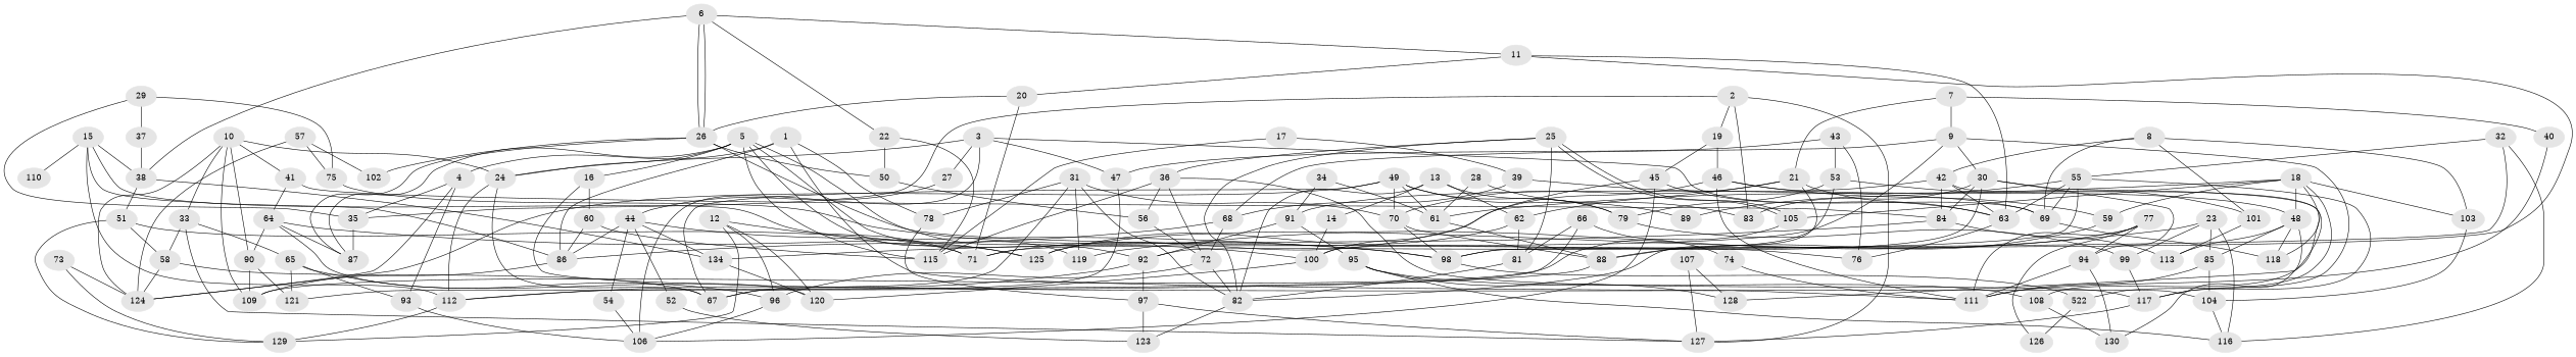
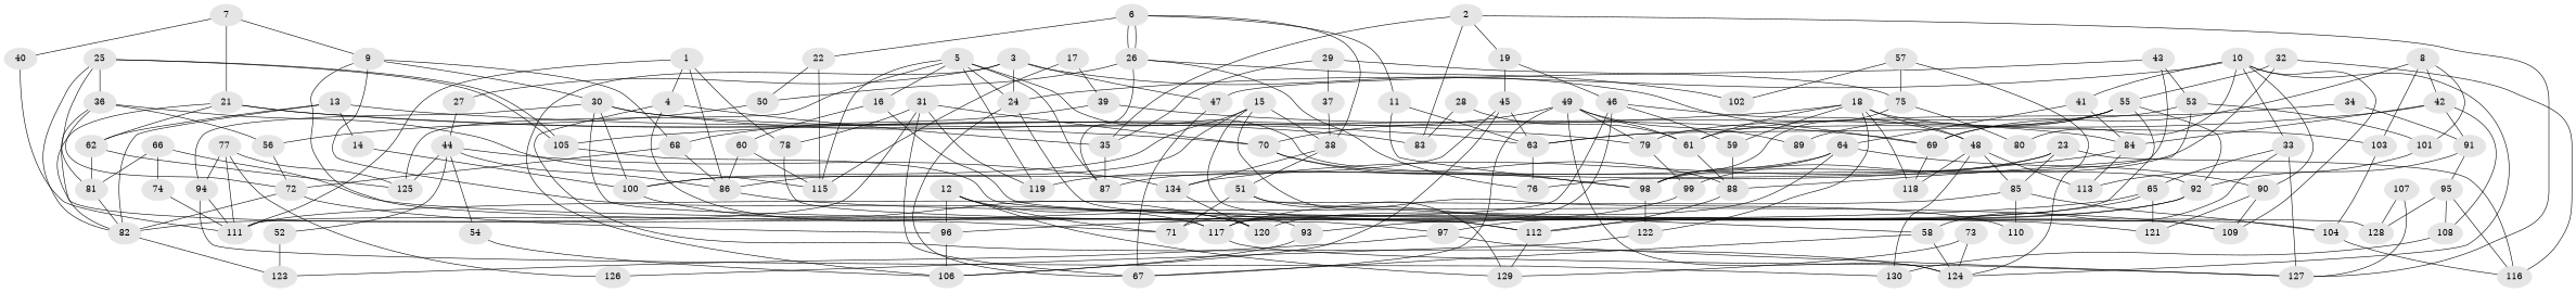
  graph {
    node [color=gray90 style=filled]
    1
    4
    78
    86
    111
    35
    93
    124
    97
    109
    2
    19
    83
    127
    45
    46
    87
    3
    24
    27
    47
    69
    106
    112
    67
    44
    118
    5
    16
    92
    115
    119
    125
    60
    104
    6
    11
    22
    26
    38
-   20
    63
    98
    50
    76
    102
    51
    n48 [label=134]
    7
    9
    21
    40
    30
    68
    71
    117
    62
    82
    70
    8
    42
    101
    103
    84
    91
    108
    113
    100
    94
    128
    72
    10
    33
    41
+   80
    90
    58
    65
    64
    121
-   122 [label=522]
+   122
    12
    96
    120
    129
    13
    14
    79
    81
    99
    123
    15
    110
    116
    17
    39
    18
    48
    59
    61
    105
    85
    130
    88
    126
    56
    23
    25
    36
    52
    54
    28
    29
    37
    75
    31
    32
    55
    89
    34
    95
    43
    53
    49
    57
    66
    74
    73
    77
    107
    1 -- 4
    1 -- 78
    1 -- 86
    1 -- 111
    4 -- 35
    4 -- 93
    4 -- 124
    78 -- 97
    86 -- 109
    35 -- 87
    93 -- 106
    97 -- 127
    97 -- 123
    2 -- 35
    2 -- 19
    2 -- 83
    2 -- 127
    19 -- 45
    19 -- 46
    45 -- 106
    45 -- 63
    45 -- 100
    46 -- 111
    46 -- 71
    46 -- 48
    46 -- 59
    3 -- 24
    3 -- 27
    3 -- 47
    3 -- 69
    3 -- 106
    24 -- 112
    24 -- 67
    27 -- 44
    47 -- 67
    69 -- 118
    112 -- 129
    44 -- 86
    44 -- 125
    44 -- n48
    44 -- 52
    44 -- 54
    5 -- 87
    5 -- 24
    5 -- 16
    5 -- 92
    5 -- 115
    5 -- 119
    5 -- 125
    16 -- 60
    16 -- 104
    92 -- 97
    92 -- 112
    60 -- 86
    60 -- 115
    104 -- 116
    6 -- 11
    6 -- 22
    6 -- 26
    6 -- 26
    6 -- 38
-   11 -- 20
    11 -- 63
    11 -- 98
    22 -- 115
    22 -- 50
    26 -- 87
    26 -- 50
    26 -- 76
    26 -- 102
    38 -- 51
    38 -- n48
-   20 -- 26
-   20 -- 71
    63 -- 76
    98 -- 122
    50 -- 56
    51 -- 71
    51 -- 58
    51 -- 129
    n48 -- 120
    7 -- 9
    7 -- 21
    7 -- 40
    9 -- 30
    9 -- 68
    9 -- 71
    9 -- 117
    21 -- 63
    21 -- 62
    21 -- 82
    21 -- 70
    40 -- 111
    30 -- 83
    30 -- 84
    30 -- 100
    30 -- 94
    30 -- 128
    68 -- 86
    68 -- 72
    117 -- 127
    62 -- 125
    62 -- 81
    82 -- 123
    70 -- 98
    70 -- 88
    8 -- 69
    8 -- 42
    8 -- 101
    8 -- 103
    42 -- 63
    42 -- 84
    42 -- 91
    42 -- 108
    101 -- 113
    103 -- 104
    84 -- n48
    84 -- 113
    91 -- 92
    91 -- 95
    108 -- 130
    100 -- 120
    94 -- 111
    94 -- 130
    72 -- 82
    72 -- 96
    10 -- 124
    10 -- 109
    10 -- 24
    10 -- 33
    10 -- 41
+   10 -- 80
    10 -- 90
    33 -- 127
    33 -- 58
    33 -- 65
    41 -- 84
    41 -- 64
    90 -- 109
    90 -- 121
    58 -- 124
    58 -- 67
    65 -- 93
    65 -- 121
    65 -- 96
    64 -- 87
    64 -- 98
    64 -- 90
    64 -- 120
    122 -- 126
    12 -- 71
    12 -- 96
    12 -- 120
    12 -- 129
    96 -- 106
    13 -- 62
    13 -- 82
    13 -- 14
    13 -- 79
    14 -- 100
    79 -- 99
    81 -- 82
    99 -- 117
    15 -- 86
    15 -- 112
    15 -- 38
    15 -- 100
    15 -- 110
    17 -- 115
    17 -- 39
    39 -- 69
    39 -- 68
    18 -- 118
    18 -- 103
    18 -- 122
    18 -- 48
    18 -- 59
    18 -- 61
    18 -- 105
    48 -- 118
    48 -- 113
    48 -- 85
    48 -- 130
    59 -- 88
    61 -- 88
    105 -- 109
    85 -- 111
    85 -- 104
+   85 -- 110
    88 -- 112
    56 -- 72
    23 -- 119
    23 -- 99
    23 -- 116
    23 -- 85
    25 -- 82
    25 -- 81
    25 -- 105
    25 -- 105
    25 -- 36
    36 -- 115
    36 -- 117
    36 -- 72
    36 -- 56
    52 -- 123
    54 -- 106
    28 -- 83
    28 -- 61
    29 -- 35
    29 -- 37
    29 -- 75
    37 -- 38
    75 -- 98
+   75 -- 80
    31 -- 78
    31 -- 67
    31 -- 119
    31 -- 82
    31 -- 70
    32 -- 98
    32 -- 116
    32 -- 55
    55 -- 69
    55 -- 92
    55 -- 63
    55 -- 117
    55 -- 89
    34 -- 91
    34 -- 61
    95 -- 108
    95 -- 128
    95 -- 116
    43 -- 47
    43 -- 76
    43 -- 53
    53 -- 101
    53 -- 79
    53 -- 88
    49 -- 124
    49 -- 67
    49 -- 70
    49 -- 79
    49 -- 61
    49 -- 89
    57 -- 124
    57 -- 102
    57 -- 75
    66 -- 121
    66 -- 81
    66 -- 74
    74 -- 111
    73 -- 124
    73 -- 129
    77 -- 111
    77 -- 125
    77 -- 94
    77 -- 126
    107 -- 127
    107 -- 128
  }
